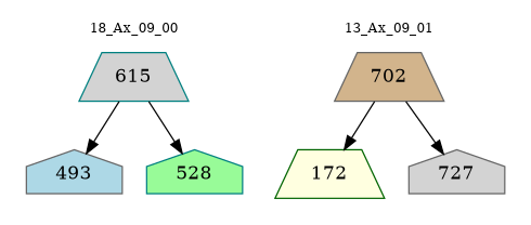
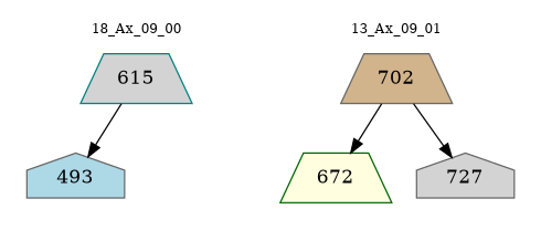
  digraph {
    node [color=gray40 fillcolor=lightgrey shape=trapezium style=filled]
    edge [color=black]
    n1 [color=teal label=615]
    n2 [fillcolor=lightblue label=493 shape=house]
-   n3 [color=teal fillcolor=palegreen label=528 shape=house]
    n4 [fillcolor=tan label=702]
-   n5 [color=darkgreen fillcolor=lightyellow label=172]
+   n5 [color=darkgreen fillcolor=lightyellow label=672]
    n6 [label=727 shape=house]
    subgraph cluster_1 {
      color=white
      fontsize=10
      label="18_Ax_09_00"
      n1
      n2
-     n3
    }
    subgraph cluster_2 {
      color=white
      fontsize=10
      label="13_Ax_09_01"
      n4
      n5
      n6
    }
    n1 -> n2
-   n1 -> n3
    n4 -> n5
    n4 -> n6
  }
